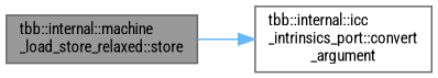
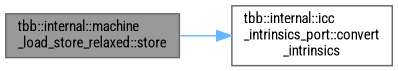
  digraph {
    rankdir=LR
    fontname="Roboto Condensed"
    node [fontname="Roboto Condensed" fontsize=10 shape=box style=filled]
    n1 [color=gray40 fillcolor=grey60 fontcolor=black height=0.2 label="tbb::internal::machine\l_load_store_relaxed::store" width=0.4]
-   n2 [color=grey40 fillcolor=white height=0.2 label="tbb::internal::icc\l_intrinsics_port::convert\l_argument" width=0.4]
+   n2 [color=grey40 fillcolor=white height=0.2 label="tbb::internal::icc\l_intrinsics_port::convert\l_intrinsics" width=0.4]
    n1 -> n2 [color=steelblue1 fontname="Roboto Condensed" fontsize=10 labelfontname=Helvetica labelfontsize=10 style=solid]
  }
